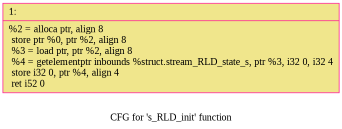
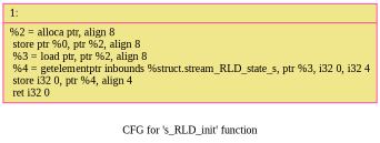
  digraph {
    label="CFG for 's_RLD_init' function"
    fontname="Liberation Serif"
-   n1 [color=deeppink fillcolor=khaki fontname="Liberation Serif" label="{1:\l|  %2 = alloca ptr, align 8\l  store ptr %0, ptr %2, align 8\l  %3 = load ptr, ptr %2, align 8\l  %4 = getelementptr inbounds %struct.stream_RLD_state_s, ptr %3, i32 0, i32 4\l  store i32 0, ptr %4, align 4\l  ret i52 0\l}" shape=record style=filled]
+   n1 [color=deeppink fillcolor=khaki fontname="Liberation Serif" label="{1:\l|  %2 = alloca ptr, align 8\l  store ptr %0, ptr %2, align 8\l  %3 = load ptr, ptr %2, align 8\l  %4 = getelementptr inbounds %struct.stream_RLD_state_s, ptr %3, i32 0, i32 4\l  store i32 0, ptr %4, align 4\l  ret i32 0\l}" shape=record style=filled]
  }
